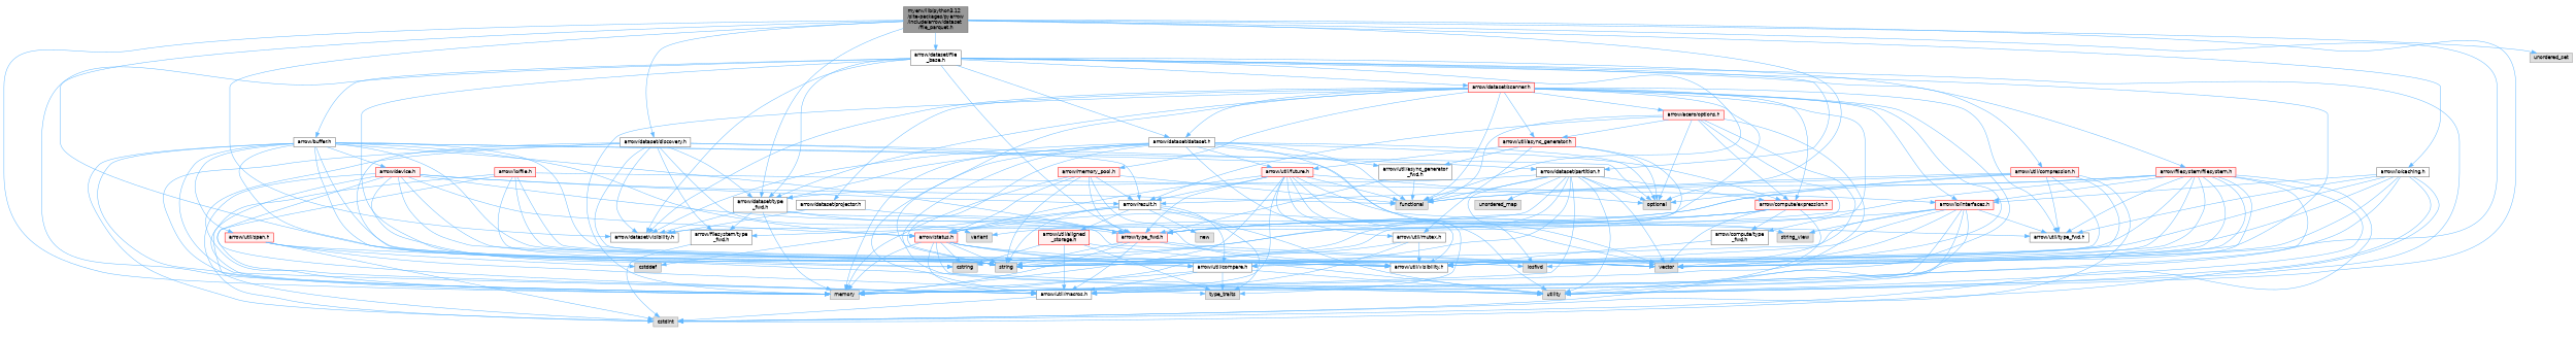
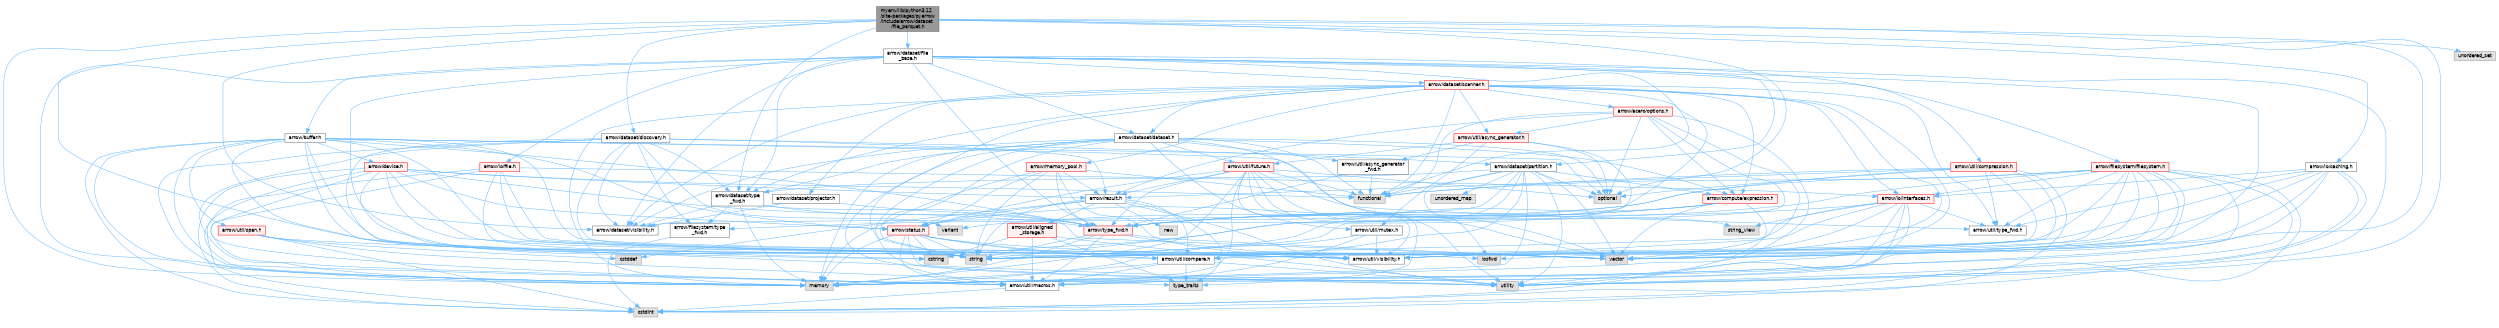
  digraph {
    node [color=grey40 fillcolor=white fontname=Helvetica fontsize=10 shape=box style=filled]
    edge [color=steelblue1 fontname=Helvetica fontsize=10 labelfontname=Helvetica labelfontsize=10 style=solid]
    n1 [color=gray40 fillcolor=grey60 fontcolor=black height=0.2 label="myenv/lib/python3.12\l/site-packages/pyarrow\l/include/arrow/dataset\l/file_parquet.h" width=0.4]
    n2 [color=grey60 fillcolor="#E0E0E0" height=0.2 label=memory width=0.4]
    n3 [color=grey60 fillcolor="#E0E0E0" height=0.2 label=optional width=0.4]
    n4 [color=grey60 fillcolor="#E0E0E0" height=0.2 label=string width=0.4]
    n5 [color=grey60 fillcolor="#E0E0E0" height=0.2 label=unordered_set width=0.4]
    n6 [color=grey60 fillcolor="#E0E0E0" height=0.2 label=utility width=0.4]
    n7 [color=grey60 fillcolor="#E0E0E0" height=0.2 label=vector width=0.4]
    n8 [height=0.2 label="arrow/dataset/discovery.h" width=0.4]
    n9 [height=0.2 label="arrow/dataset/type\l_fwd.h" width=0.4]
    n10 [height=0.2 label="arrow/dataset/visibility.h" width=0.4]
    n11 [height=0.2 label="arrow/dataset/file\l_base.h" width=0.4]
    n12 [height=0.2 label="arrow/io/caching.h" width=0.4]
    n13 [color=grey60 fillcolor="#E0E0E0" height=0.2 label=variant width=0.4]
    n14 [height=0.2 label="arrow/dataset/partition.h" width=0.4]
    n15 [height=0.2 label="arrow/util/macros.h" width=0.4]
    n16 [height=0.2 label="arrow/filesystem/type\l_fwd.h" width=0.4]
    n17 [height=0.2 label="arrow/result.h" width=0.4]
    n18 [color=red fillcolor="#FFF0F0" height=0.2 label="arrow/type_fwd.h" width=0.4]
    n19 [color=grey60 fillcolor="#E0E0E0" height=0.2 label=functional width=0.4]
    n20 [height=0.2 label="arrow/buffer.h" width=0.4]
    n21 [height=0.2 label="arrow/dataset/dataset.h" width=0.4]
    n22 [color=red fillcolor="#FFF0F0" height=0.2 label="arrow/dataset/scanner.h" width=0.4]
    n23 [color=red fillcolor="#FFF0F0" height=0.2 label="arrow/filesystem/filesystem.h" width=0.4]
    n24 [color=red fillcolor="#FFF0F0" height=0.2 label="arrow/io/file.h" width=0.4]
    n25 [color=red fillcolor="#FFF0F0" height=0.2 label="arrow/util/compression.h" width=0.4]
    n26 [height=0.2 label="arrow/util/visibility.h" width=0.4]
    n27 [color=grey60 fillcolor="#E0E0E0" height=0.2 label=cstdint width=0.4]
    n28 [height=0.2 label="arrow/util/type_fwd.h" width=0.4]
    n29 [color=red fillcolor="#FFF0F0" height=0.2 label="arrow/io/interfaces.h" width=0.4]
    n30 [color=grey60 fillcolor="#E0E0E0" height=0.2 label=iosfwd width=0.4]
    n31 [color=grey60 fillcolor="#E0E0E0" height=0.2 label=unordered_map width=0.4]
    n32 [color=red fillcolor="#FFF0F0" height=0.2 label="arrow/compute/expression.h" width=0.4]
    n33 [height=0.2 label="arrow/util/compare.h" width=0.4]
    n34 [color=grey60 fillcolor="#E0E0E0" height=0.2 label=type_traits width=0.4]
    n35 [color=grey60 fillcolor="#E0E0E0" height=0.2 label=cstddef width=0.4]
    n36 [color=grey60 fillcolor="#E0E0E0" height=0.2 label=new width=0.4]
    n37 [color=red fillcolor="#FFF0F0" height=0.2 label="arrow/status.h" width=0.4]
    n38 [color=red fillcolor="#FFF0F0" height=0.2 label="arrow/util/aligned\l_storage.h" width=0.4]
-   n39 [height=0.2 label="arrow/compute/type\l_fwd.h" width=0.4]
    n40 [color=grey60 fillcolor="#E0E0E0" height=0.2 label=cstring width=0.4]
    n41 [color=grey60 fillcolor="#E0E0E0" height=0.2 label=string_view width=0.4]
    n42 [color=red fillcolor="#FFF0F0" height=0.2 label="arrow/device.h" width=0.4]
    n43 [color=red fillcolor="#FFF0F0" height=0.2 label="arrow/util/span.h" width=0.4]
    n44 [height=0.2 label="arrow/util/async_generator\l_fwd.h" width=0.4]
    n45 [color=red fillcolor="#FFF0F0" height=0.2 label="arrow/util/future.h" width=0.4]
    n46 [height=0.2 label="arrow/util/mutex.h" width=0.4]
    n47 [color=red fillcolor="#FFF0F0" height=0.2 label="arrow/acero/options.h" width=0.4]
    n48 [color=red fillcolor="#FFF0F0" height=0.2 label="arrow/util/async_generator.h" width=0.4]
    n49 [height=0.2 label="arrow/dataset/projector.h" width=0.4]
    n50 [color=red fillcolor="#FFF0F0" height=0.2 label="arrow/memory_pool.h" width=0.4]
    n1 -> n2
    n1 -> n3
    n1 -> n4
    n1 -> n5
    n1 -> n6
    n1 -> n7
    n1 -> n8
    n1 -> n9
    n1 -> n10
    n1 -> n11
    n1 -> n12
    n8 -> n2
    n8 -> n4
    n8 -> n7
    n8 -> n9
    n8 -> n10
    n8 -> n13
    n8 -> n14
    n8 -> n15
    n8 -> n16
    n8 -> n17
    n9 -> n2
    n9 -> n7
    n9 -> n10
    n9 -> n16
    n9 -> n18
    n11 -> n2
    n11 -> n4
    n11 -> n6
    n11 -> n7
    n11 -> n9
    n11 -> n10
    n11 -> n14
    n11 -> n18
    n11 -> n19
    n11 -> n20
    n11 -> n21
    n11 -> n22
    n11 -> n23
+   n11 -> n24
    n11 -> n25
    n12 -> n2
    n12 -> n4
    n12 -> n6
    n12 -> n7
    n12 -> n26
    n12 -> n27
    n12 -> n28
    n12 -> n29
    n14 -> n2
    n14 -> n3
    n14 -> n4
    n14 -> n6
    n14 -> n7
    n14 -> n9
    n14 -> n10
    n14 -> n19
    n14 -> n30
    n14 -> n31
    n14 -> n32
    n14 -> n33
    n15 -> n27
    n16 -> n27
    n17 -> n4
    n17 -> n6
    n17 -> n33
    n17 -> n34
    n17 -> n35
    n17 -> n36
    n17 -> n37
    n17 -> n38
    n18 -> n2
    n18 -> n4
    n18 -> n7
    n18 -> n15
    n18 -> n26
    n20 -> n2
    n20 -> n3
    n20 -> n4
    n20 -> n6
    n20 -> n7
    n20 -> n15
    n20 -> n18
    n20 -> n26
    n20 -> n27
    n20 -> n37
    n20 -> n40
    n20 -> n41
    n20 -> n42
    n20 -> n43
    n21 -> n2
    n21 -> n3
    n21 -> n4
    n21 -> n6
    n21 -> n7
    n21 -> n9
    n21 -> n10
    n21 -> n15
    n21 -> n19
    n21 -> n32
    n21 -> n44
    n21 -> n45
    n21 -> n46
    n22 -> n2
    n22 -> n4
    n22 -> n6
    n22 -> n7
    n22 -> n9
    n22 -> n10
    n22 -> n18
    n22 -> n19
    n22 -> n21
    n22 -> n28
    n22 -> n29
    n22 -> n32
-   n22 -> n39
    n22 -> n47
    n22 -> n48
    n22 -> n49
    n22 -> n50
    n23 -> n2
    n23 -> n4
    n23 -> n6
    n23 -> n7
    n23 -> n15
    n23 -> n16
    n23 -> n18
    n23 -> n19
    n23 -> n26
    n23 -> n27
    n23 -> n28
    n23 -> n29
    n23 -> n30
    n23 -> n33
    n24 -> n2
    n24 -> n4
    n24 -> n7
    n24 -> n26
    n24 -> n27
    n24 -> n29
    n25 -> n3
    n25 -> n4
    n25 -> n17
    n25 -> n19
    n25 -> n26
    n25 -> n27
    n25 -> n28
    n25 -> n37
    n29 -> n2
    n29 -> n4
    n29 -> n7
    n29 -> n15
    n29 -> n18
    n29 -> n26
    n29 -> n27
    n29 -> n28
    n29 -> n41
    n32 -> n4
    n32 -> n6
    n32 -> n7
    n32 -> n13
    n32 -> n18
-   n32 -> n39
    n33 -> n2
    n33 -> n6
    n33 -> n15
    n33 -> n34
    n37 -> n2
    n37 -> n4
    n37 -> n6
    n37 -> n15
    n37 -> n26
    n37 -> n30
    n37 -> n33
    n37 -> n40
    n38 -> n6
    n38 -> n15
    n38 -> n34
    n38 -> n40
-   n39 -> n26
    n42 -> n2
    n42 -> n4
    n42 -> n15
    n42 -> n17
    n42 -> n18
    n42 -> n19
    n42 -> n26
    n42 -> n27
    n42 -> n33
    n42 -> n37
    n43 -> n27
    n43 -> n34
    n43 -> n35
    n43 -> n40
    n44 -> n18
    n44 -> n19
    n45 -> n2
    n45 -> n3
    n45 -> n6
    n45 -> n7
    n45 -> n15
    n45 -> n17
    n45 -> n18
    n45 -> n19
    n45 -> n26
    n45 -> n28
    n45 -> n34
    n45 -> n37
    n46 -> n2
    n46 -> n15
    n46 -> n26
    n47 -> n2
    n47 -> n3
    n47 -> n4
    n47 -> n7
    n47 -> n17
    n47 -> n19
    n47 -> n32
    n47 -> n48
    n48 -> n3
    n48 -> n40
    n48 -> n44
    n48 -> n45
    n48 -> n46
    n49 -> n10
    n49 -> n18
    n50 -> n2
    n50 -> n4
    n50 -> n17
    n50 -> n18
    n50 -> n19
    n50 -> n26
    n50 -> n37
  }
